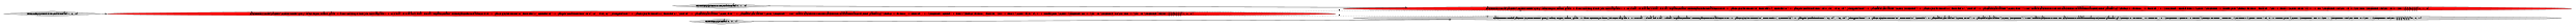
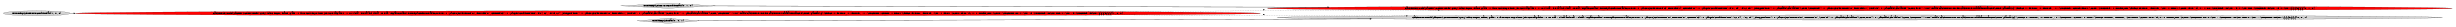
  digraph {
    rankdir=LR
    node [fillcolor=lightgray shape=diamond style=filled]
    edge [style=bold]
    n1 [label="testNonEquiJoinReverseConditionPlan['0', '1', '0']"]
    n2 [fillcolor=red label="CalciteAssert.model(JdbcTest.SCOTT_MODEL).query(\"select empno, ename, grade \" + \"from scott.emp e inner join scott.salgrade s \" + \"on s.losal <= e.sal and s.hisal >= e.sal\").explainContains(\"PLAN=JdbcToEnumerableConverter\" + \" JdbcProject(EMPNO=($3(, ENAME=($4(, GRADE=($0()\" + \" JdbcJoin(condition=(AND(<=($1, $5), >=($2, $5))(, joinType=(inner()\" + \" JdbcTableScan(table=((SCOTT, SALGRADE(()\" + \" JdbcProject(EMPNO=($0(, ENAME=($1(, SAL=($5()\" + \" JdbcTableScan(table=((SCOTT, EMP(()\").runs().enable(CalciteAssert.DB == CalciteAssert.DatabaseInstance.HSQLDB).planHasSql(\"SELECT \"t\".\"EMPNO\", \"t\".\"ENAME\", \" + \"\"SALGRADE\".\"GRADE\"FROM \"SCOTT\".\"SALGRADE\"\" + \"INNER JOIN (SELECT \"EMPNO\", \"ENAME\", \"SAL\"\" + \"FROM \"SCOTT\".\"EMP\") AS \"t\" \" + \"ON \"SALGRADE\".\"LOSAL\" <= \"t\".\"SAL\" AND \"SALGRADE\".\"HISAL\" >= \"t\".\"SAL\"\")@@@3@@@['0', '1', '0']" shape=ellipse]
    n3 [label="CalciteAssert.model(JdbcTest.SCOTT_MODEL).query(\"select empno, ename, grade \" + \"from scott.emp e inner join scott.salgrade s \" + \"on e.sal > s.losal and e.sal < s.hisal\").explainContains(\"PLAN=JdbcToEnumerableConverter\" + \" JdbcProject(EMPNO=($0(, ENAME=($1(, GRADE=($3()\" + \" JdbcJoin(condition=(AND(>($2, $4), <($2, $5))(, joinType=(inner()\" + \" JdbcProject(EMPNO=($0(, ENAME=($1(, SAL=($5()\" + \" JdbcTableScan(table=((SCOTT, EMP(()\" + \" JdbcTableScan(table=((SCOTT, SALGRADE(()\").runs().enable(CalciteAssert.DB == CalciteAssert.DatabaseInstance.HSQLDB).planHasSql(\"SELECT \"t\".\"EMPNO\", \"t\".\"ENAME\", \" + \"\"SALGRADE\".\"GRADE\"\" + \"FROM (SELECT \"EMPNO\", \"ENAME\", \"SAL\"FROM \"SCOTT\".\"EMP\") AS \"t\"\" + \"INNER JOIN \"SCOTT\".\"SALGRADE\" ON \"t\".\"SAL\" > \"SALGRADE\".\"LOSAL\" AND \"t\".\"SAL\" < \"SALGRADE\".\"HISAL\"\")@@@3@@@['0', '0', '1']" shape=ellipse]
-   n4 [label="testNonEquiJoinReverseConditionPlan['1', '0', '0']"]
+   n4 [label="testNonEquiJoinReverseConditionPlan['1', '0', '0']" shape=ellipse]
    n5 [fillcolor=red label="CalciteAssert.model(JdbcTest.SCOTT_MODEL).query(\"select empno, ename, grade \" + \"from scott.emp e inner join scott.salgrade s \" + \"on s.losal <= e.sal and s.hisal >= e.sal\").explainContains(\"PLAN=JdbcToEnumerableConverter\" + \" JdbcProject(EMPNO=($0(, ENAME=($1(, GRADE=($3()\" + \" JdbcJoin(condition=(AND(<=($4, $2), >=($5, $2))(, joinType=(inner()\" + \" JdbcProject(EMPNO=($0(, ENAME=($1(, SAL=($5()\" + \" JdbcTableScan(table=((SCOTT, EMP(()\" + \" JdbcTableScan(table=((SCOTT, SALGRADE(()\").runs().enable(CalciteAssert.DB == CalciteAssert.DatabaseInstance.HSQLDB).planHasSql(\"SELECT \"t\".\"EMPNO\", \"t\".\"ENAME\", \" + \"\"SALGRADE\".\"GRADE\"\" + \"FROM (SELECT \"EMPNO\", \"ENAME\", \"SAL\"\" + \"FROM \"SCOTT\".\"EMP\") AS \"t\"\" + \"INNER JOIN \"SCOTT\".\"SALGRADE\" ON \"t\".\"SAL\" >= \"SALGRADE\".\"LOSAL\" AND \"t\".\"SAL\" <= \"SALGRADE\".\"HISAL\"\")@@@3@@@['1', '0', '0']" shape=ellipse]
    n6 [label="testNonEquiJoinPlan['0', '0', '1']"]
    n1 -> n2
    n4 -> n5
    n5 -> n2 [label=0 style=dashed]
    n5 -> n3 [label=0 style=dashed]
    n6 -> n3
  }
